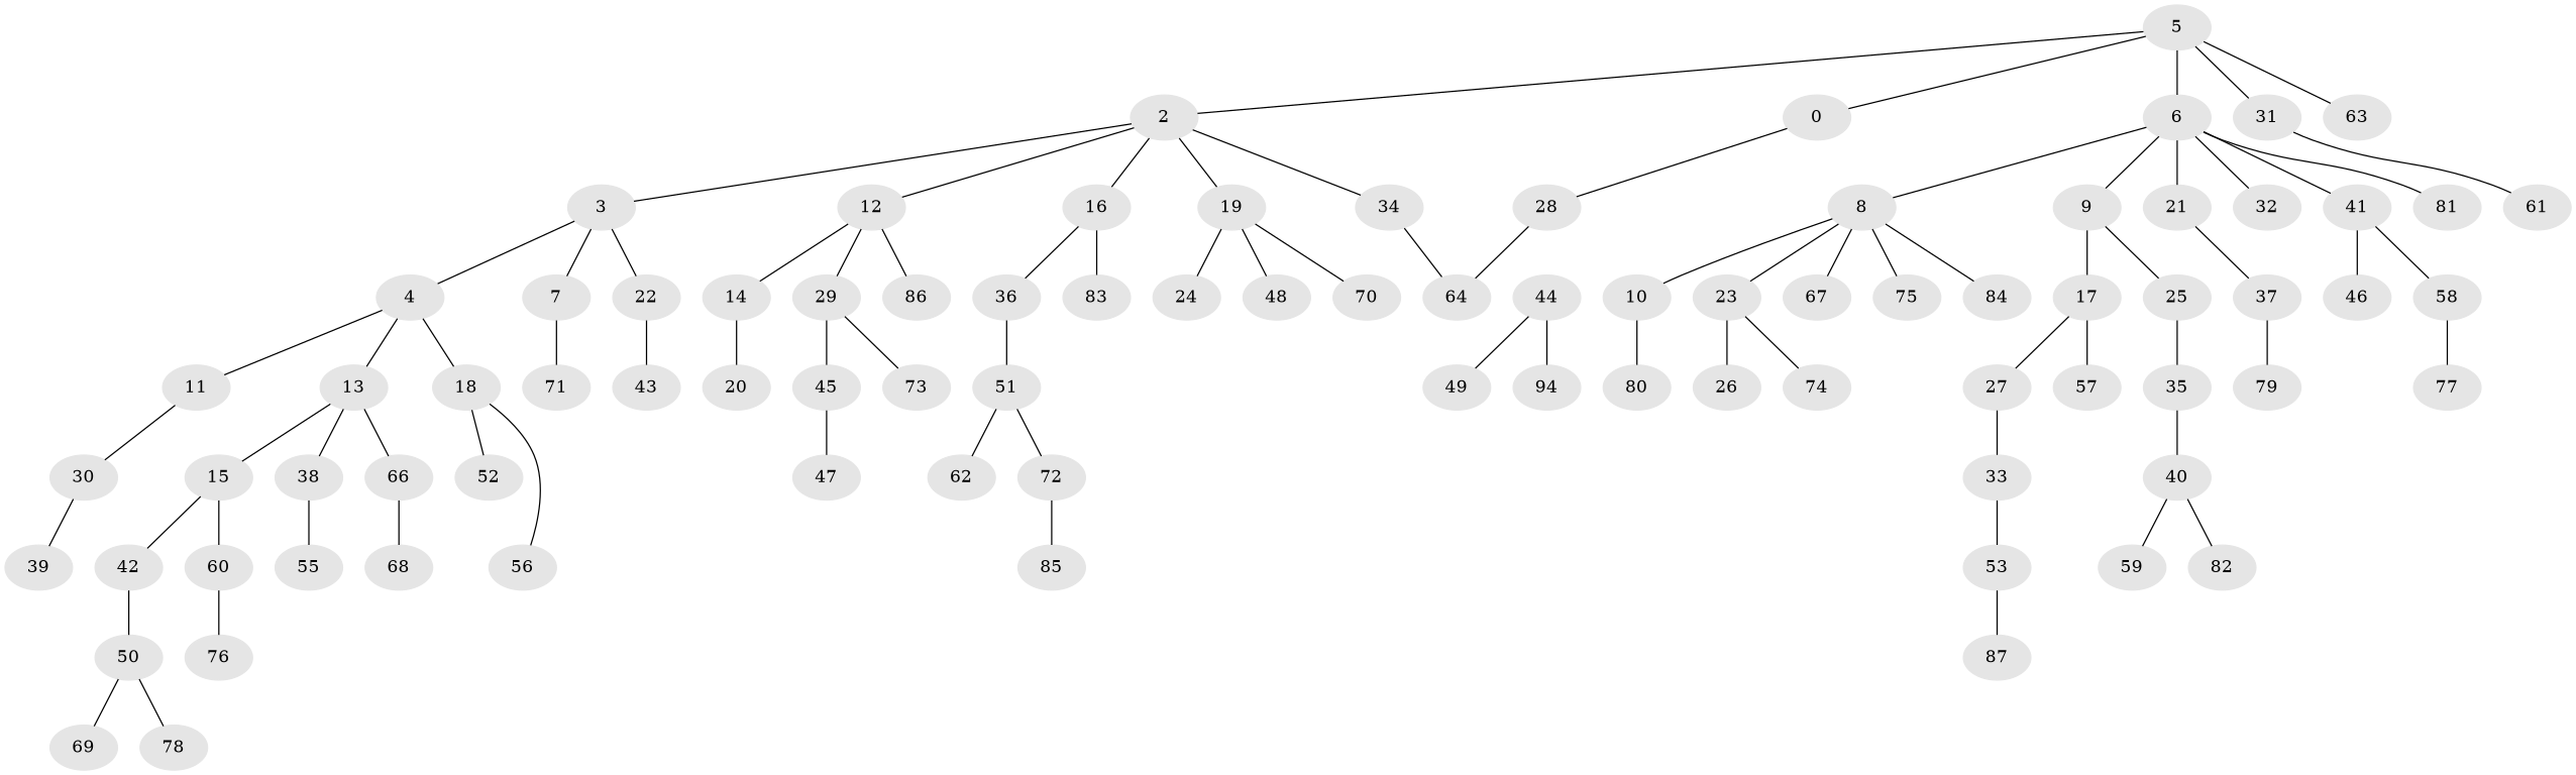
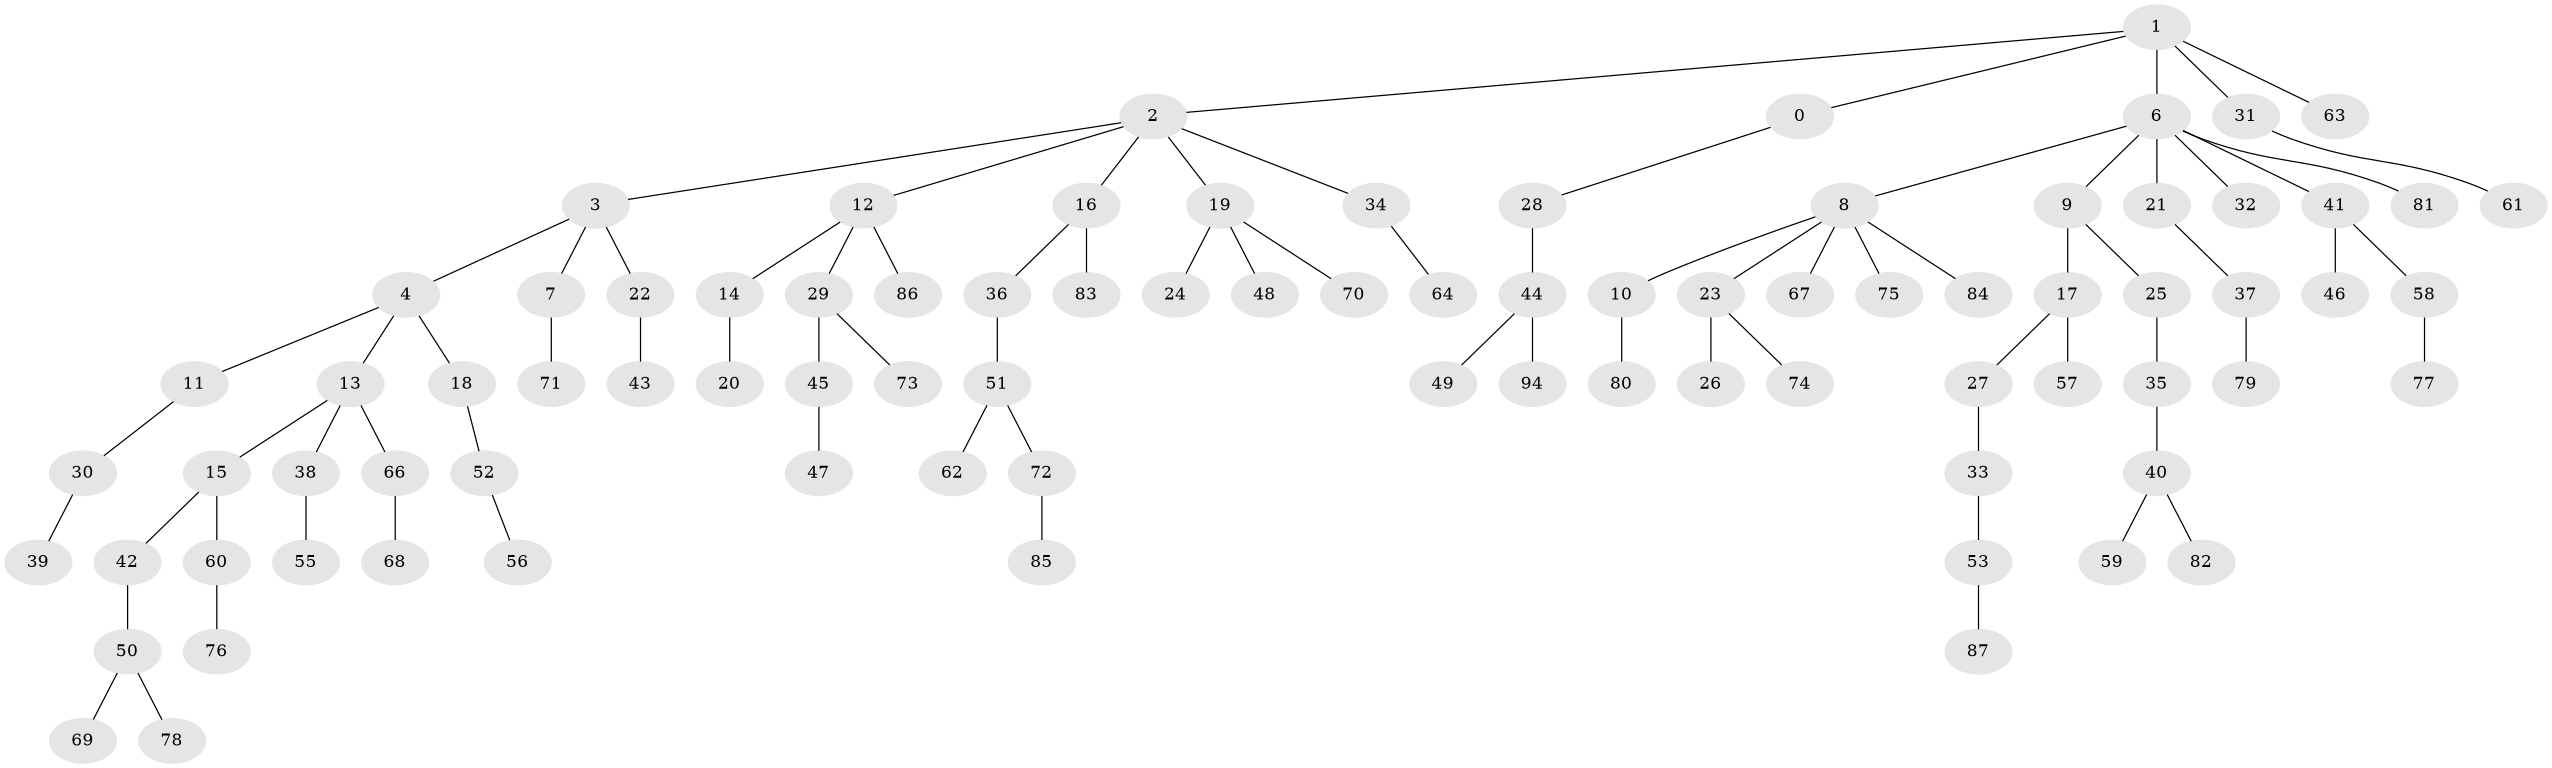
  graph {
    node [color=gray90 style=filled]
-   1 [label=5]
+   1
    2
    n3 [label=0]
    6
    31
    63
    3
    12
    16
    19
    34
    28
    8
    9
    21
    32
    41
    81
    61
    4
    7
    22
    14
    29
    86
    36
    83
    24
    48
    70
    64
    11
    13
    18
    71
    43
    30
    15
    38
    66
    52
    44
    10
    23
    67
    75
    84
    17
    25
    37
    46
    58
    80
    26
    74
    27
    57
    35
    39
    20
    45
    73
    42
    60
    55
    68
    50
    76
    51
    33
    56
    79
    40
    53
    49
    n76 [label=94]
    47
    87
    59
    82
    62
    72
    77
    69
    78
    85
    1 -- 2
    1 -- n3
    1 -- 6
    1 -- 31
    1 -- 63
    2 -- 3
    2 -- 12
    2 -- 16
    2 -- 19
    2 -- 34
    n3 -- 28
    6 -- 8
    6 -- 9
    6 -- 21
    6 -- 32
    6 -- 41
    6 -- 81
    31 -- 61
    3 -- 4
    3 -- 7
    3 -- 22
    12 -- 14
    12 -- 29
    12 -- 86
    16 -- 36
    16 -- 83
    19 -- 24
    19 -- 48
    19 -- 70
    34 -- 64
-   28 -- 64
+   28 -- 44
    8 -- 10
    8 -- 23
    8 -- 67
    8 -- 75
    8 -- 84
    9 -- 17
    9 -- 25
    21 -- 37
    41 -- 46
    41 -- 58
    4 -- 11
    4 -- 13
    4 -- 18
    7 -- 71
    22 -- 43
    14 -- 20
    29 -- 45
    29 -- 73
    36 -- 51
    11 -- 30
    13 -- 15
    13 -- 38
    13 -- 66
    18 -- 52
    30 -- 39
    15 -- 42
    15 -- 60
    38 -- 55
    66 -- 68
-   18 -- 56
+   52 -- 56
    44 -- 49
    44 -- n76
    10 -- 80
    23 -- 26
    23 -- 74
    17 -- 27
    17 -- 57
    25 -- 35
    37 -- 79
    58 -- 77
    27 -- 33
    35 -- 40
    45 -- 47
    42 -- 50
    60 -- 76
    50 -- 69
    50 -- 78
    51 -- 62
    51 -- 72
    33 -- 53
    40 -- 59
    40 -- 82
    53 -- 87
    72 -- 85
  }
